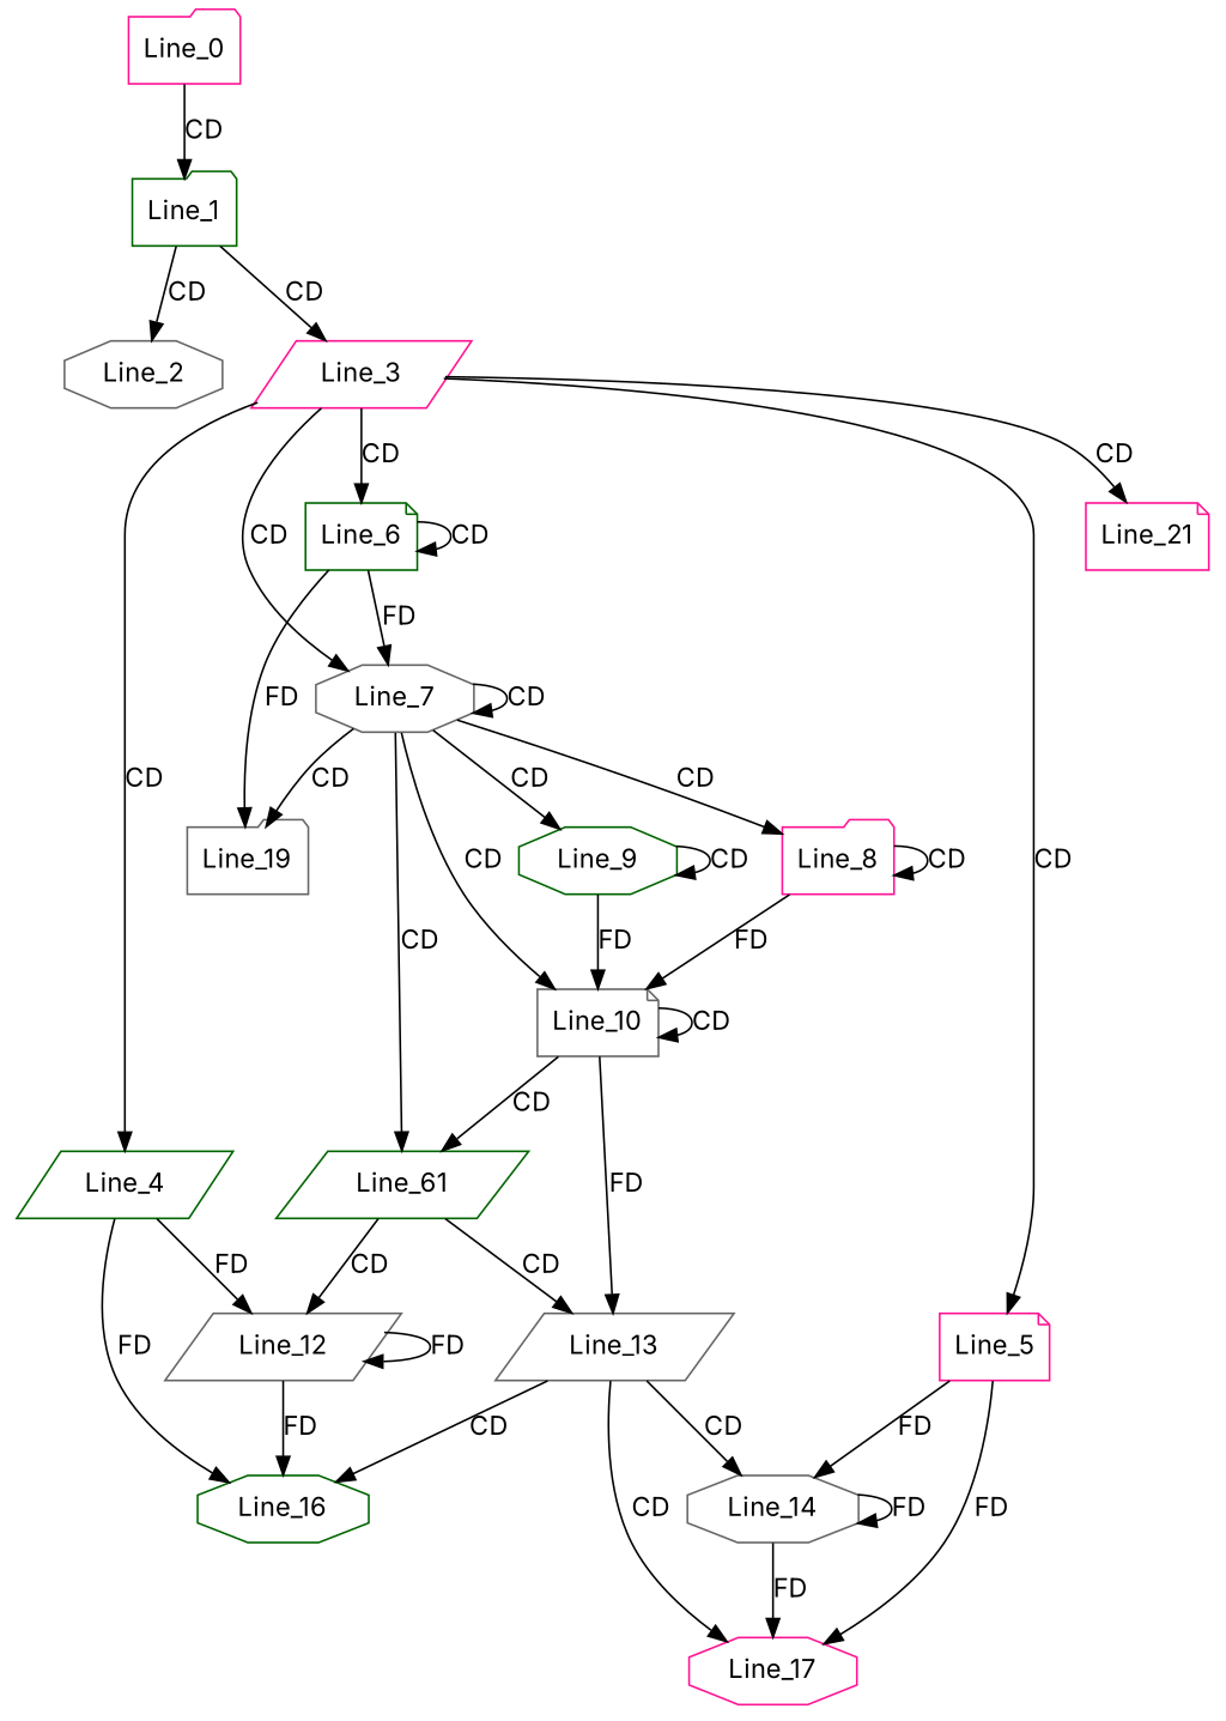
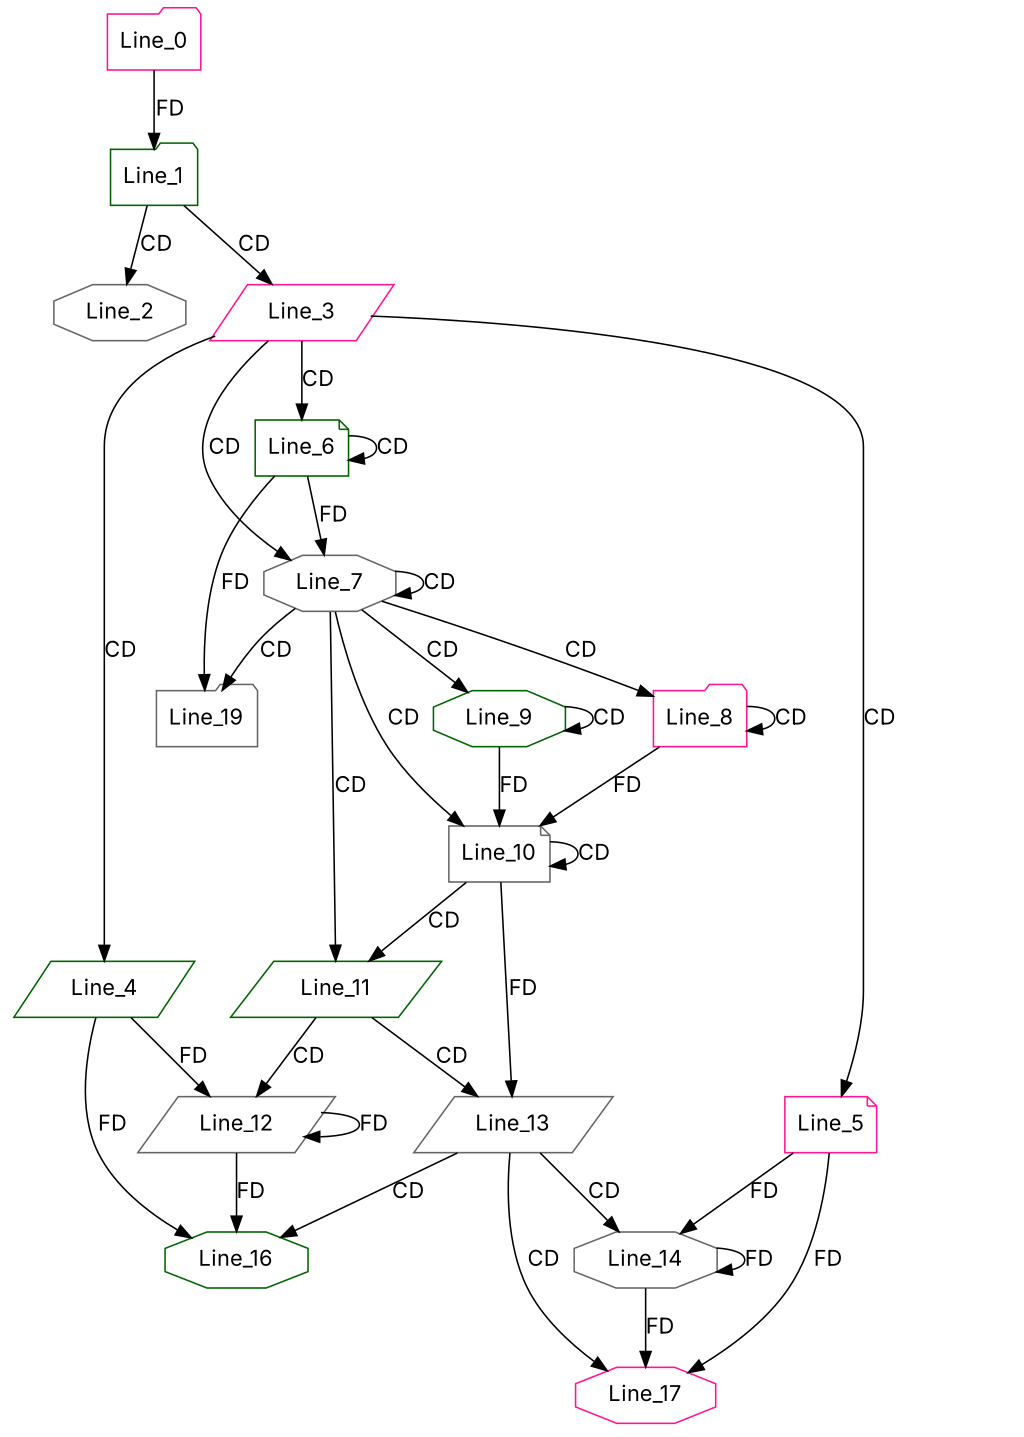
  digraph {
    fontname=Inter
    node [color=gray40 fontname=Inter shape=octagon]
    edge [fontname=Inter]
    Line_0 [color=deeppink shape=folder]
    Line_1 [color=darkgreen shape=folder]
    Line_2
    Line_3 [color=deeppink shape=parallelogram]
    Line_4 [color=darkgreen shape=parallelogram]
    Line_5 [color=deeppink shape=note]
    Line_6 [color=darkgreen shape=note]
    Line_7
-   Line_21 [color=deeppink shape=note]
    Line_12 [shape=parallelogram]
    Line_16 [color=darkgreen]
    Line_14
    Line_17 [color=deeppink]
    Line_19 [shape=folder]
    Line_8 [color=deeppink shape=folder]
    Line_9 [color=darkgreen]
    Line_10 [shape=note]
-   Line_11 [color=darkgreen shape=parallelogram label=Line_61]
+   Line_11 [color=darkgreen shape=parallelogram]
    Line_13 [shape=parallelogram]
-   Line_0 -> Line_1 [label=CD]
+   Line_0 -> Line_1 [label=FD]
    Line_1 -> Line_2 [label=CD]
    Line_1 -> Line_3 [label=CD]
    Line_3 -> Line_4 [label=CD]
    Line_3 -> Line_5 [label=CD]
    Line_3 -> Line_6 [label=CD]
    Line_3 -> Line_7 [label=CD]
-   Line_3 -> Line_21 [label=CD]
    Line_4 -> Line_12 [label=FD]
    Line_4 -> Line_16 [label=FD]
    Line_5 -> Line_14 [label=FD]
    Line_5 -> Line_17 [label=FD]
    Line_6 -> Line_6 [label=CD]
    Line_6 -> Line_7 [label=FD]
    Line_6 -> Line_19 [label=FD]
    Line_7 -> Line_7 [label=CD]
    Line_7 -> Line_19 [label=CD]
    Line_7 -> Line_8 [label=CD]
    Line_7 -> Line_9 [label=CD]
    Line_7 -> Line_10 [label=CD]
    Line_7 -> Line_11 [label=CD]
    Line_12 -> Line_12 [label=FD]
    Line_12 -> Line_16 [label=FD]
    Line_14 -> Line_14 [label=FD]
    Line_14 -> Line_17 [label=FD]
    Line_8 -> Line_8 [label=CD]
    Line_8 -> Line_10 [label=FD]
    Line_9 -> Line_9 [label=CD]
    Line_9 -> Line_10 [label=FD]
    Line_10 -> Line_10 [label=CD]
    Line_10 -> Line_11 [label=CD]
    Line_10 -> Line_13 [label=FD]
    Line_11 -> Line_12 [label=CD]
    Line_11 -> Line_13 [label=CD]
    Line_13 -> Line_16 [label=CD]
    Line_13 -> Line_14 [label=CD]
    Line_13 -> Line_17 [label=CD]
  }
